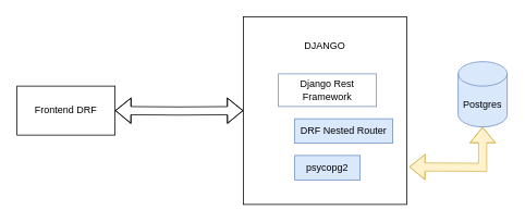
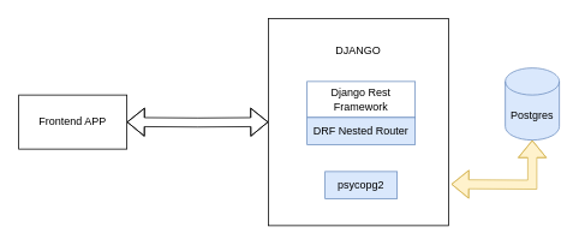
  <mxCell id="0" />
  <mxCell id="1" parent="0" />
  <mxCell id="2" value="Postgres" style="shape=cylinder3;whiteSpace=wrap;html=1;boundedLbl=1;backgroundOutline=1;size=15;fillColor=#dae8fc;strokeColor=#6c8ebf;" vertex="1" parent="1"><mxGeometry x="560" y="75" width="60" height="80" as="geometry" /></mxCell>
  <mxCell id="3" value="DJANGO&lt;br&gt;&lt;br&gt;&lt;br&gt;&lt;br&gt;&lt;br&gt;&lt;br&gt;&lt;br&gt;&lt;br&gt;&lt;br&gt;&lt;br&gt;&lt;br&gt;&lt;br&gt;" style="rounded=0;whiteSpace=wrap;html=1;" vertex="1" parent="1"><mxGeometry x="297" y="20" width="200" height="230" as="geometry" /></mxCell>
  <mxCell id="4" value="Django Rest&lt;br&gt;Framework" style="rounded=0;whiteSpace=wrap;html=1;fillColor=#ffffff;strokeColor=#6c8ebf;" vertex="1" parent="1"><mxGeometry x="340" y="90" width="120" height="40" as="geometry" /></mxCell>
- <mxCell id="5" value="DRF Nested Router" style="rounded=0;whiteSpace=wrap;html=1;fillColor=#dae8fc;strokeColor=#6c8ebf;" vertex="1" parent="1"><mxGeometry x="360" y="145" width="120" height="30" as="geometry" /></mxCell>
+ <mxCell id="5" value="DRF Nested Router" style="rounded=0;whiteSpace=wrap;html=1;fillColor=#dae8fc;strokeColor=#6c8ebf;" vertex="1" parent="1"><mxGeometry x="340" y="130" width="120" height="30" as="geometry" /></mxCell>
  <mxCell id="6" value="psycopg2" style="rounded=0;whiteSpace=wrap;html=1;fillColor=#dae8fc;strokeColor=#6c8ebf;" vertex="1" parent="1"><mxGeometry x="360" y="190" width="80" height="30" as="geometry" /></mxCell>
  <mxCell id="7" value="" style="shape=flexArrow;endArrow=classic;startArrow=classic;html=1;rounded=0;edgeStyle=orthogonalEdgeStyle;entryX=0.5;entryY=1;entryDx=0;entryDy=0;entryPerimeter=0;fillColor=#fff2cc;strokeColor=#d6b656;" edge="1" parent="1" target="2"><mxGeometry width="100" height="100" relative="1" as="geometry"><mxPoint x="500" y="204" as="sourcePoint" /><mxPoint x="650" y="144" as="targetPoint" /></mxGeometry></mxCell>
- <mxCell id="8" value="Frontend DRF" style="rounded=0;whiteSpace=wrap;html=1;align=center;" vertex="1" parent="1"><mxGeometry x="20" y="105" width="120" height="60" as="geometry" /></mxCell>
+ <mxCell id="8" value="Frontend APP" style="rounded=0;whiteSpace=wrap;html=1;align=center;" vertex="1" parent="1"><mxGeometry x="20" y="105" width="120" height="60" as="geometry" /></mxCell>
  <mxCell id="9" value="" style="shape=flexArrow;endArrow=classic;startArrow=classic;html=1;rounded=0;edgeStyle=orthogonalEdgeStyle;entryX=0;entryY=0.5;entryDx=0;entryDy=0;" edge="1" parent="1" target="3"><mxGeometry width="100" height="100" relative="1" as="geometry"><mxPoint x="140" y="135" as="sourcePoint" /><mxPoint x="280" y="150" as="targetPoint" /></mxGeometry></mxCell>
